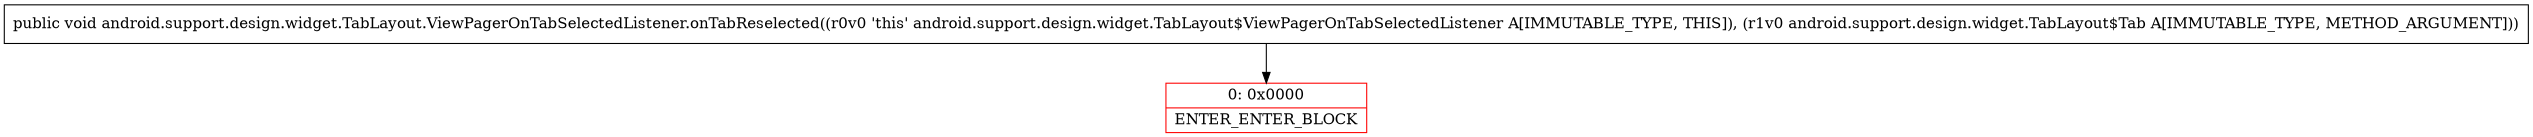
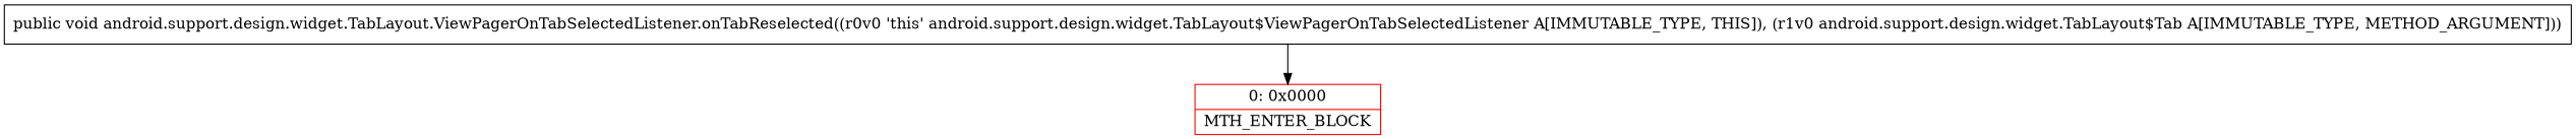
  digraph {
    node [shape=record]
-   n1 [color=red label="{0\:\ 0x0000|ENTER_ENTER_BLOCK\l}"]
+   n1 [color=red label="{0\:\ 0x0000|MTH_ENTER_BLOCK\l}"]
    n2 [label="{public void android.support.design.widget.TabLayout.ViewPagerOnTabSelectedListener.onTabReselected((r0v0 'this' android.support.design.widget.TabLayout$ViewPagerOnTabSelectedListener A[IMMUTABLE_TYPE, THIS]), (r1v0 android.support.design.widget.TabLayout$Tab A[IMMUTABLE_TYPE, METHOD_ARGUMENT])) }"]
    subgraph cluster_1 {
      label="R(0)"
    }
    n2 -> n1
  }
